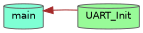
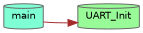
  digraph {
    rankdir=RL
    node [fontname=Helvetica fontsize=10 shape=cylinder style=filled]
    n1 [color=gray40 fillcolor=palegreen fontcolor=black height=0.2 label=UART_Init width=0.4]
    n2 [color=grey40 fillcolor=aquamarine height=0.2 label=main width=0.4]
-   n2 -> n1 [color=brown dir=back fontname=Helvetica fontsize=10 labelfontname=Helvetica labelfontsize=10 style=solid]
+   n1 -> n2 [color=brown dir=back fontname=Helvetica fontsize=10 labelfontname=Helvetica labelfontsize=10 style=solid]
  }
